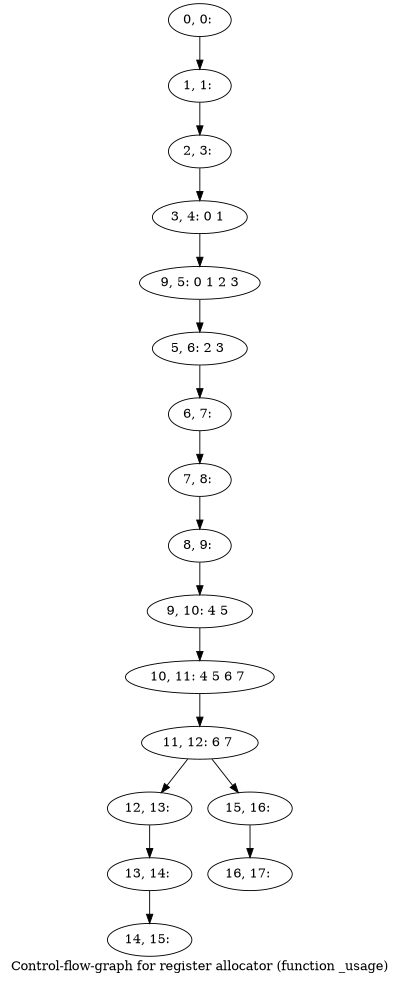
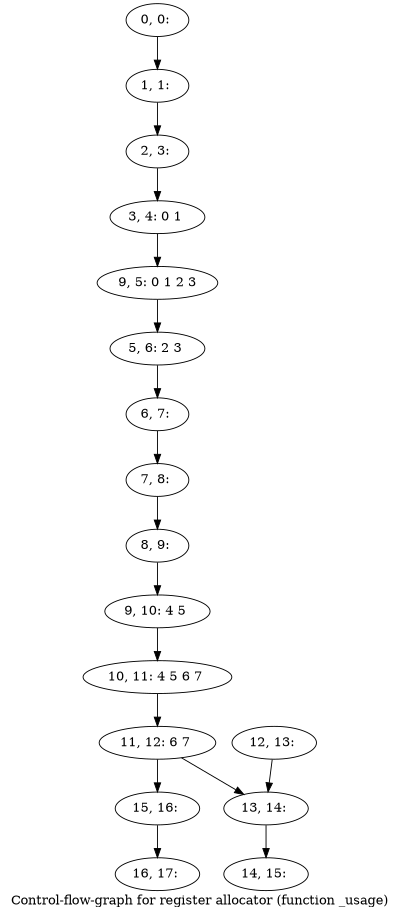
  digraph {
    label="Control-flow-graph for register allocator (function _usage)"
    n1 [label="0, 0: "]
    n2 [label="1, 1: "]
    n3 [label="2, 3: "]
    n4 [label="3, 4: 0 1 "]
    n5 [label="9, 5: 0 1 2 3"]
    n6 [label="5, 6: 2 3 "]
    n7 [label="6, 7: "]
    n8 [label="7, 8: "]
    n9 [label="8, 9: "]
    n10 [label="9, 10: 4 5 "]
    n11 [label="10, 11: 4 5 6 7 "]
    n12 [label="11, 12: 6 7 "]
    n13 [label="12, 13: "]
    n14 [label="15, 16: "]
    n15 [label="13, 14: "]
    n16 [label="14, 15: "]
    n17 [label="16, 17: "]
    n1 -> n2
    n2 -> n3
    n3 -> n4
    n4 -> n5
    n5 -> n6
    n6 -> n7
    n7 -> n8
    n8 -> n9
    n9 -> n10
    n10 -> n11
    n11 -> n12
-   n12 -> n13
+   n12 -> n15
    n12 -> n14
    n13 -> n15
    n14 -> n17
    n15 -> n16
  }
